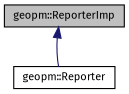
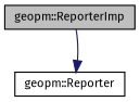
  digraph {
    fontname="Fira Sans"
    node [color=black fontname="Fira Sans" fontsize=10 shape=record style=filled]
    n1 [fillcolor=grey75 fontcolor=black height=0.2 label="geopm::ReporterImp" width=0.4]
    n2 [fillcolor=white height=0.2 label="geopm::Reporter" width=0.4]
-   n1 -> n2 [color=midnightblue dir=back fontname="Fira Sans" fontsize=10 labelfontname=Helvetica labelfontsize=10 style=solid]
+   n2 -> n1 [color=midnightblue dir=back fontname="Fira Sans" fontsize=10 labelfontname=Helvetica labelfontsize=10 style=solid]
  }
